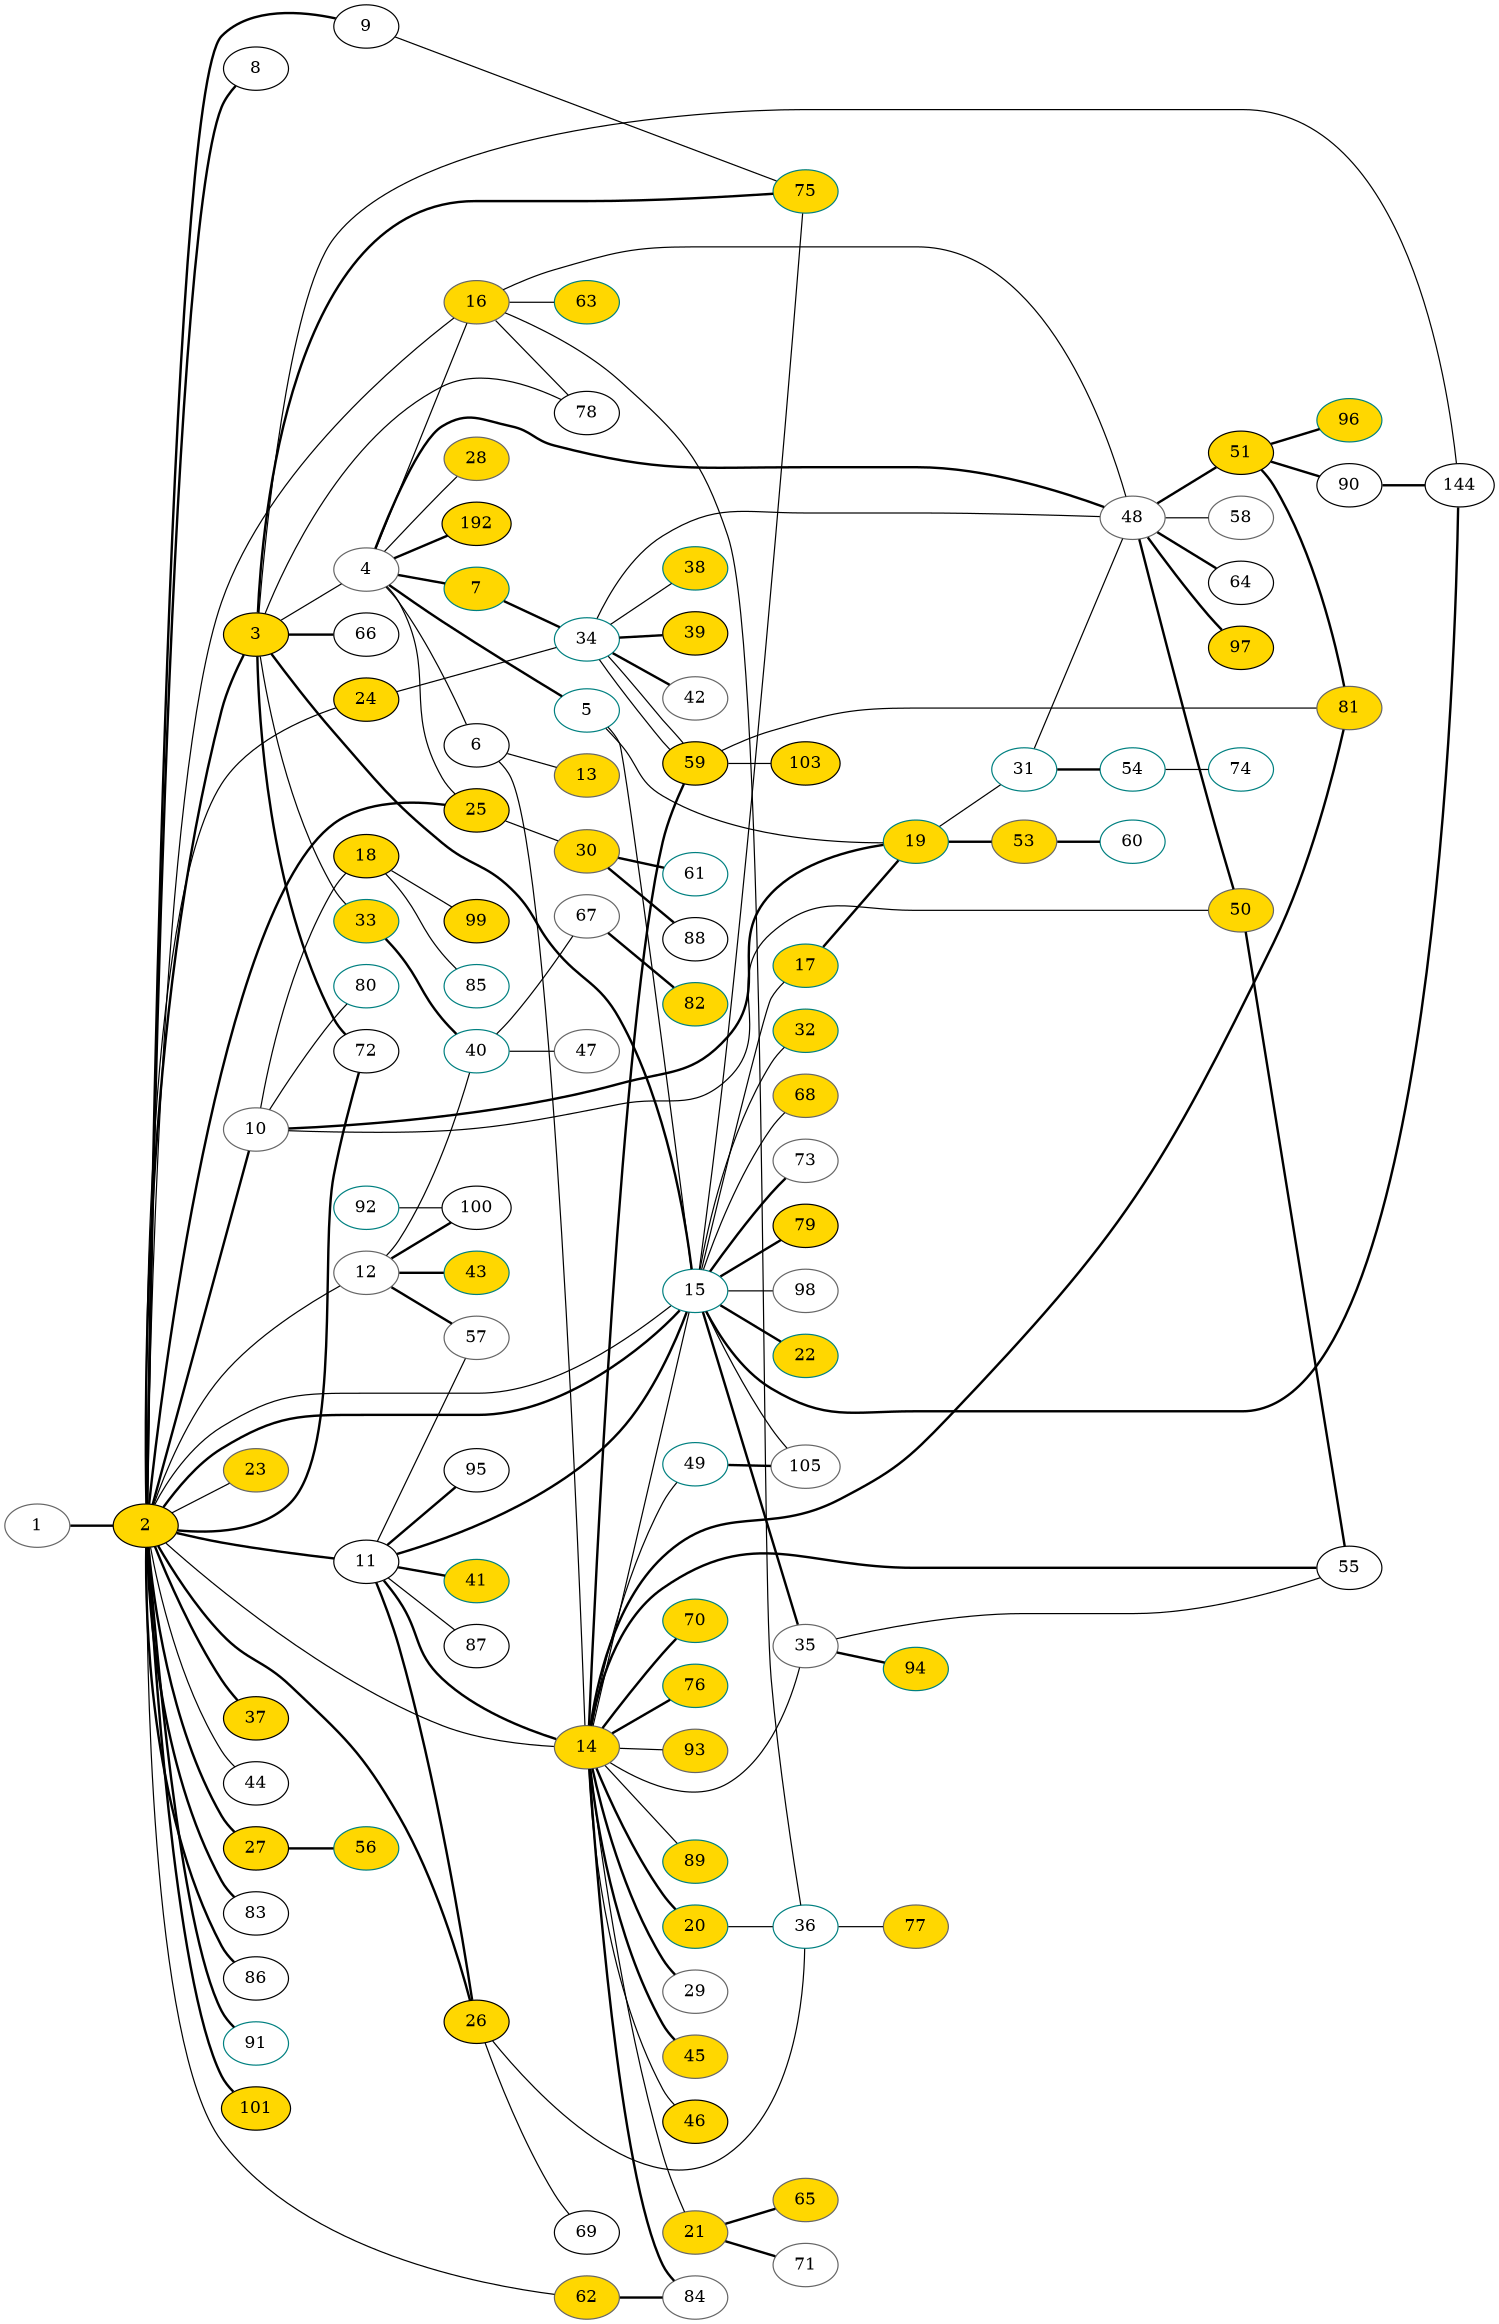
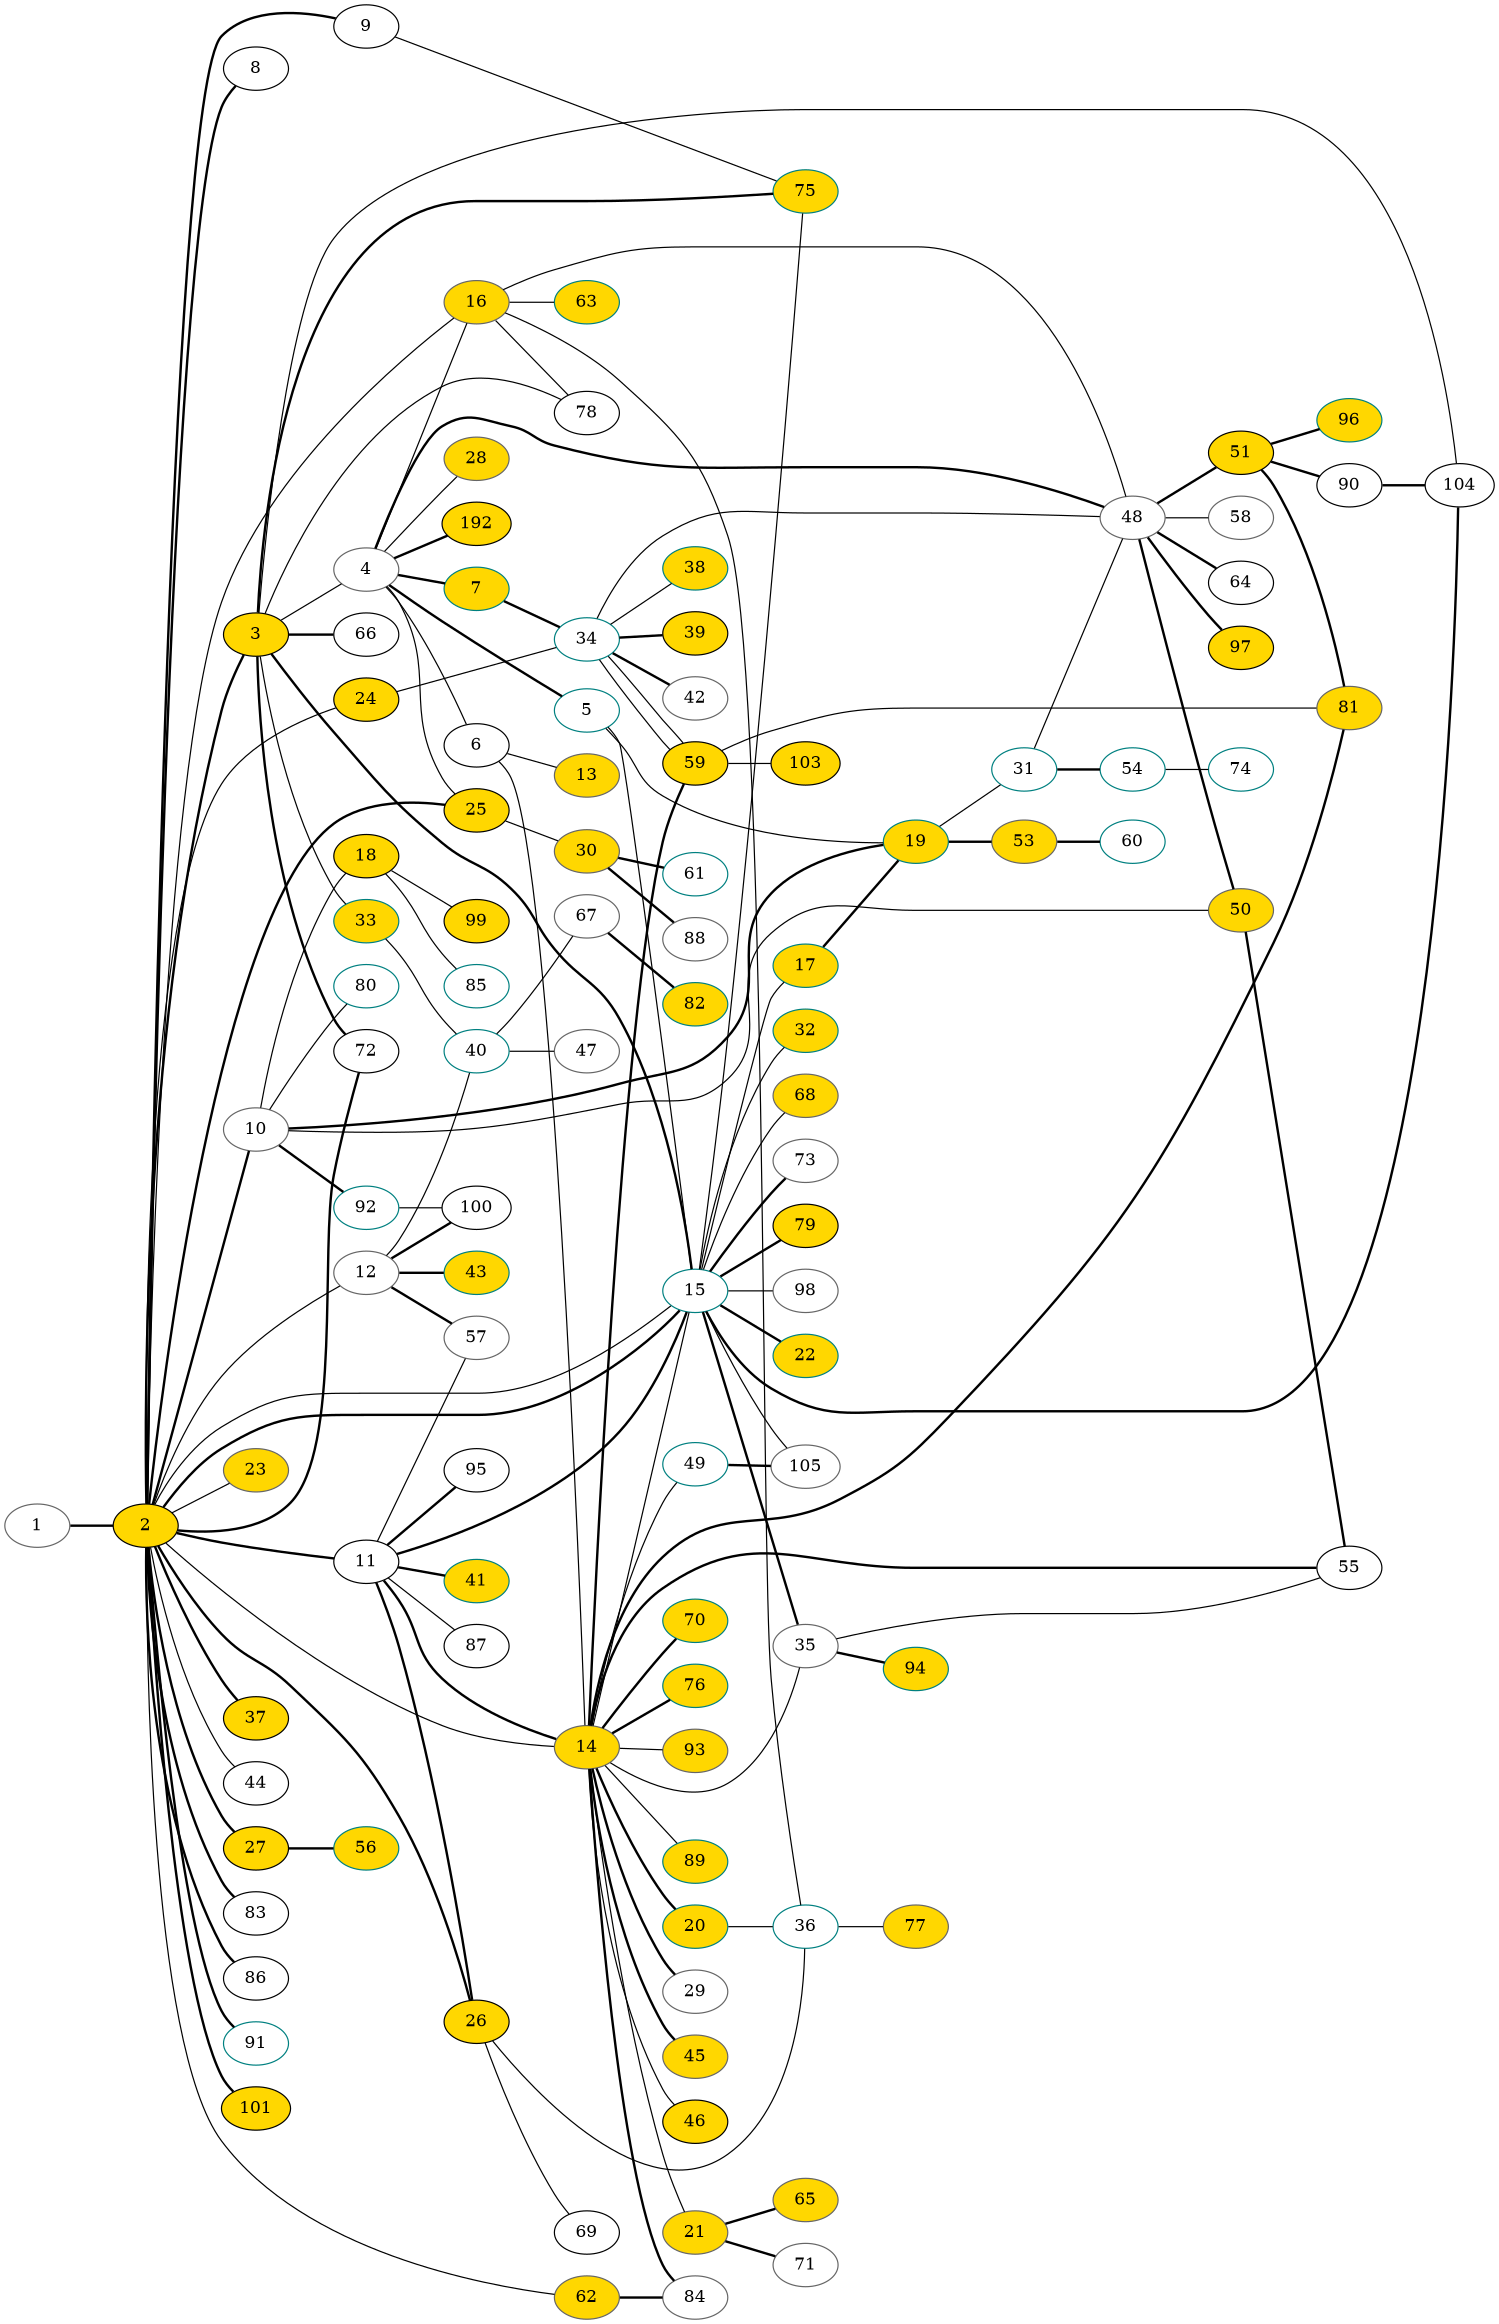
  graph {
    rankdir=LR
    node [color=black fillcolor=gold style=filled]
    edge [style=bold]
    1 [color=gray40 fillcolor=white]
    2
    3
    8 [fillcolor=white]
    9 [fillcolor=white]
    10 [color=gray40 fillcolor=white]
    11 [fillcolor=white]
    12 [color=gray40 fillcolor=white]
    14 [color=gray40]
    15 [color=teal fillcolor=white]
    16 [color=gray40]
    23 [color=gray40]
    24
    25
    26
    27
    37
    44 [fillcolor=white]
    62 [color=gray40]
    83 [fillcolor=white]
    86 [fillcolor=white]
    91 [color=teal fillcolor=white]
    101
    72 [fillcolor=white]
    4 [color=gray40 fillcolor=white]
    33 [color=teal]
    66 [fillcolor=white]
    75 [color=teal]
    78 [fillcolor=white]
-   104 [fillcolor=white label=144]
+   104 [fillcolor=white]
    5 [color=teal fillcolor=white]
    6 [fillcolor=white]
    7 [color=teal]
    28 [color=gray40]
    48 [color=gray40 fillcolor=white]
    n36 [label=192]
    19 [color=teal]
    18
    50 [color=gray40]
    80 [color=teal fillcolor=white]
    92 [color=teal fillcolor=white]
    41 [color=teal]
    57 [color=gray40 fillcolor=white]
    87 [fillcolor=white]
    95 [fillcolor=white]
    40 [color=teal fillcolor=white]
    43 [color=teal]
    100 [fillcolor=white]
    20 [color=teal]
    21 [color=gray40]
    29 [color=gray40 fillcolor=white]
    35 [color=gray40 fillcolor=white]
    45 [color=gray40]
    46
    49 [color=teal fillcolor=white]
    55 [fillcolor=white]
    59
    70 [color=teal]
    76 [color=teal]
    81 [color=gray40]
    84 [color=gray40 fillcolor=white]
    89 [color=teal]
    93 [color=gray40]
    17 [color=teal]
    22 [color=teal]
    32 [color=teal]
    68 [color=gray40]
    73 [color=gray40 fillcolor=white]
    79
    98 [color=gray40 fillcolor=white]
    105 [color=gray40 fillcolor=white]
    36 [color=teal fillcolor=white]
    63 [color=teal]
    34 [color=teal fillcolor=white]
    30 [color=gray40]
    69 [fillcolor=white]
    56 [color=teal]
    13 [color=gray40]
    51
    58 [color=gray40 fillcolor=white]
    64 [fillcolor=white]
    97
    31 [color=teal fillcolor=white]
    53 [color=gray40]
    38 [color=teal]
    39
    42 [color=gray40 fillcolor=white]
    85 [color=teal fillcolor=white]
    99
    47 [color=gray40 fillcolor=white]
    67 [color=gray40 fillcolor=white]
    65 [color=gray40]
    71 [color=gray40 fillcolor=white]
    94 [color=teal]
    103
    77 [color=gray40]
    54 [color=teal fillcolor=white]
    60 [color=teal fillcolor=white]
    61 [color=teal fillcolor=white]
-   88 [fillcolor=white]
+   88 [color=gray40 fillcolor=white]
    74 [color=teal fillcolor=white]
    82 [color=teal]
    90 [fillcolor=white]
    96 [color=teal]
    1 -- 2
    2 -- 3
    2 -- 8
    2 -- 9
    2 -- 10
    2 -- 11
    2 -- 12 [style=solid]
    2 -- 14 [style=solid]
    2 -- 15
    2 -- 15 [style=solid]
    2 -- 16 [style=solid]
    2 -- 23 [style=solid]
    2 -- 24 [style=solid]
    2 -- 25
    2 -- 26
    2 -- 27
    2 -- 37
    2 -- 44 [style=solid]
    2 -- 62 [style=solid]
    2 -- 83
    2 -- 86
    2 -- 91
    2 -- 101
    2 -- 72
    3 -- 15
    3 -- 72
    3 -- 4 [style=solid]
    3 -- 33 [style=solid]
    3 -- 66
    3 -- 75
    3 -- 78 [style=solid]
    3 -- 104 [style=solid]
    9 -- 75 [style=solid]
    10 -- 19
    10 -- 18 [style=solid]
    10 -- 50 [style=solid]
    10 -- 80 [style=solid]
+   10 -- 92
    11 -- 14
    11 -- 15
    11 -- 26
    11 -- 41
    11 -- 57 [style=solid]
    11 -- 87 [style=solid]
    11 -- 95
    12 -- 57
    12 -- 40 [style=solid]
    12 -- 43
    12 -- 100
    14 -- 15 [style=solid]
    14 -- 20
    14 -- 21 [style=solid]
    14 -- 29
    14 -- 35 [style=solid]
    14 -- 45
    14 -- 46 [style=solid]
    14 -- 49 [style=solid]
    14 -- 55
    14 -- 59
    14 -- 70
    14 -- 76
    14 -- 81
    14 -- 84
    14 -- 89 [style=solid]
    14 -- 93 [style=solid]
    15 -- 75 [style=solid]
    15 -- 104
    15 -- 35
    15 -- 17 [style=solid]
    15 -- 22
    15 -- 32 [style=solid]
    15 -- 68 [style=solid]
    15 -- 73
    15 -- 79
    15 -- 98 [style=solid]
    15 -- 105 [style=solid]
    16 -- 78 [style=solid]
    16 -- 48 [style=solid]
    16 -- 36 [style=solid]
    16 -- 63 [style=solid]
    24 -- 34 [style=solid]
    25 -- 30 [style=solid]
    26 -- 36 [style=solid]
    26 -- 69 [style=solid]
    27 -- 56
    62 -- 84
    4 -- 16 [style=solid]
    4 -- 25 [style=solid]
    4 -- 5
    4 -- 6 [style=solid]
    4 -- 7
    4 -- 28 [style=solid]
    4 -- 48
    4 -- n36
-   33 -- 40
+   33 -- 40 [style=solid]
    5 -- 15 [style=solid]
    5 -- 19 [style=solid]
    6 -- 14 [style=solid]
    6 -- 13 [style=solid]
    7 -- 34
    48 -- 50
    48 -- 51
    48 -- 58 [style=solid]
    48 -- 64
    48 -- 97
    19 -- 31 [style=solid]
    19 -- 53
    18 -- 85 [style=solid]
    18 -- 99 [style=solid]
    50 -- 55
    92 -- 100 [style=solid]
    40 -- 47 [style=solid]
    40 -- 67 [style=solid]
    20 -- 36 [style=solid]
    21 -- 65
    21 -- 71
    35 -- 55 [style=solid]
    35 -- 94
    49 -- 105
    59 -- 81 [style=solid]
    59 -- 103 [style=solid]
    17 -- 19
    36 -- 77 [style=solid]
    34 -- 48 [style=solid]
    34 -- 59 [style=solid]
    34 -- 59 [style=solid]
    34 -- 38 [style=solid]
    34 -- 39
    34 -- 42
    30 -- 61
    30 -- 88
    51 -- 81
    51 -- 90
    51 -- 96
    31 -- 48 [style=solid]
    31 -- 54
    53 -- 60
    67 -- 82
    54 -- 74 [style=solid]
    90 -- 104
  }
